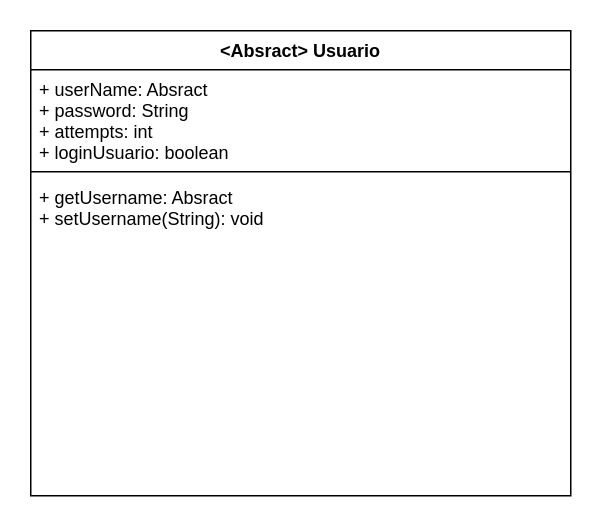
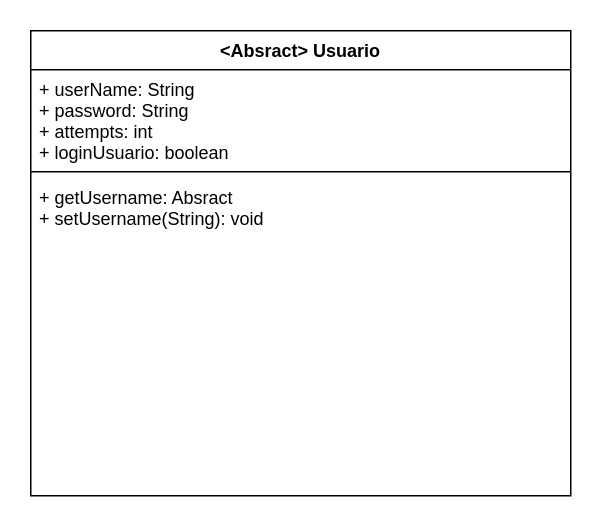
  <mxCell id="0" />
  <mxCell id="1" parent="0" />
  <mxCell id="2" value="&lt;Absract&gt; Usuario" style="swimlane;fontStyle=1;align=center;verticalAlign=top;childLayout=stackLayout;horizontal=1;startSize=26;horizontalStack=0;resizeParent=1;resizeParentMax=0;resizeLast=0;collapsible=1;marginBottom=0;" vertex="1" parent="1"><mxGeometry x="20" y="20" width="360" height="310" as="geometry" /></mxCell>
- <mxCell id="3" value="+ userName: Absract&#10;+ password: String&#10;+ attempts: int&#10;+ loginUsuario: boolean" style="text;strokeColor=none;fillColor=none;align=left;verticalAlign=top;spacingLeft=4;spacingRight=4;overflow=hidden;rotatable=0;points=[[0,0.5],[1,0.5]];portConstraint=eastwest;" vertex="1" parent="2"><mxGeometry y="26" width="360" height="64" as="geometry" /></mxCell>
+ <mxCell id="3" value="+ userName: String&#10;+ password: String&#10;+ attempts: int&#10;+ loginUsuario: boolean" style="text;strokeColor=none;fillColor=none;align=left;verticalAlign=top;spacingLeft=4;spacingRight=4;overflow=hidden;rotatable=0;points=[[0,0.5],[1,0.5]];portConstraint=eastwest;" vertex="1" parent="2"><mxGeometry y="26" width="360" height="64" as="geometry" /></mxCell>
  <mxCell id="4" value="" style="line;strokeWidth=1;fillColor=none;align=left;verticalAlign=middle;spacingTop=-1;spacingLeft=3;spacingRight=3;rotatable=0;labelPosition=right;points=[];portConstraint=eastwest;" vertex="1" parent="2"><mxGeometry y="90" width="360" height="8" as="geometry" /></mxCell>
  <mxCell id="5" value="+ getUsername: Absract&#10;+ setUsername(String): void&#10;" style="text;strokeColor=none;fillColor=none;align=left;verticalAlign=top;spacingLeft=4;spacingRight=4;overflow=hidden;rotatable=0;points=[[0,0.5],[1,0.5]];portConstraint=eastwest;" vertex="1" parent="2"><mxGeometry y="98" width="360" height="212" as="geometry" /></mxCell>
